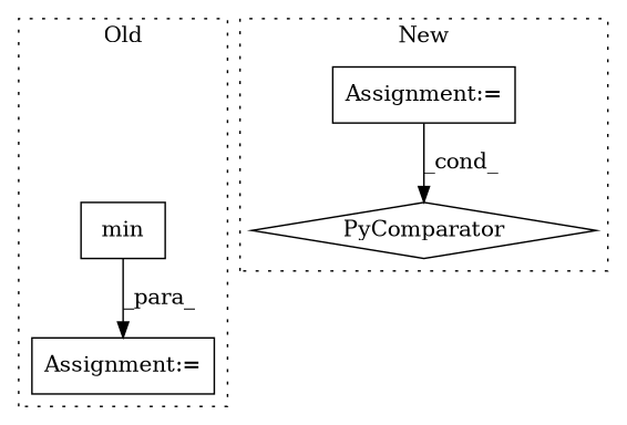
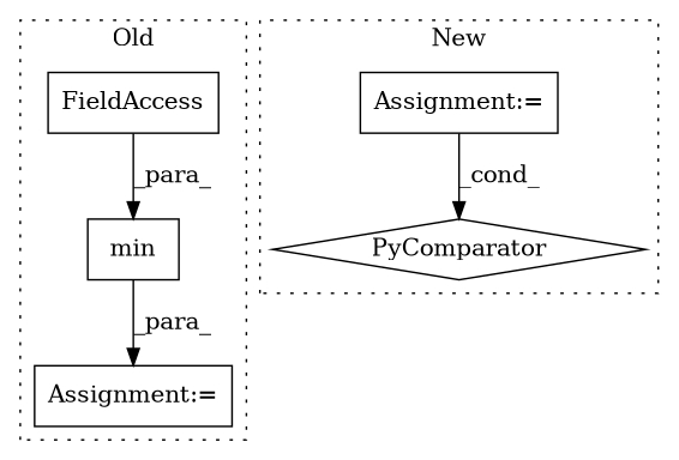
  digraph {
    node [a=7 shape=box]
    n1 [a=32 l="4,1" label=min s="3697,3730"]
    n2 [l=1 label="Assignment:=" s=3696]
+   n3 [a=22 l=14 label=FieldAccess s=3701]
    n4 [a=113 l=24 label=PyComparator s=4239 shape=diamond]
    n5 [l=12 label="Assignment:=" s=4011]
    subgraph cluster_1 {
      label=Old
      style=dotted
      n1
      n2
+     n3
    }
    subgraph cluster_2 {
      label=New
      style=dotted
      n4
      n5
    }
    n1 -> n2 [label=_para_]
+   n3 -> n1 [label=_para_]
    n5 -> n4 [label=_cond_]
  }
